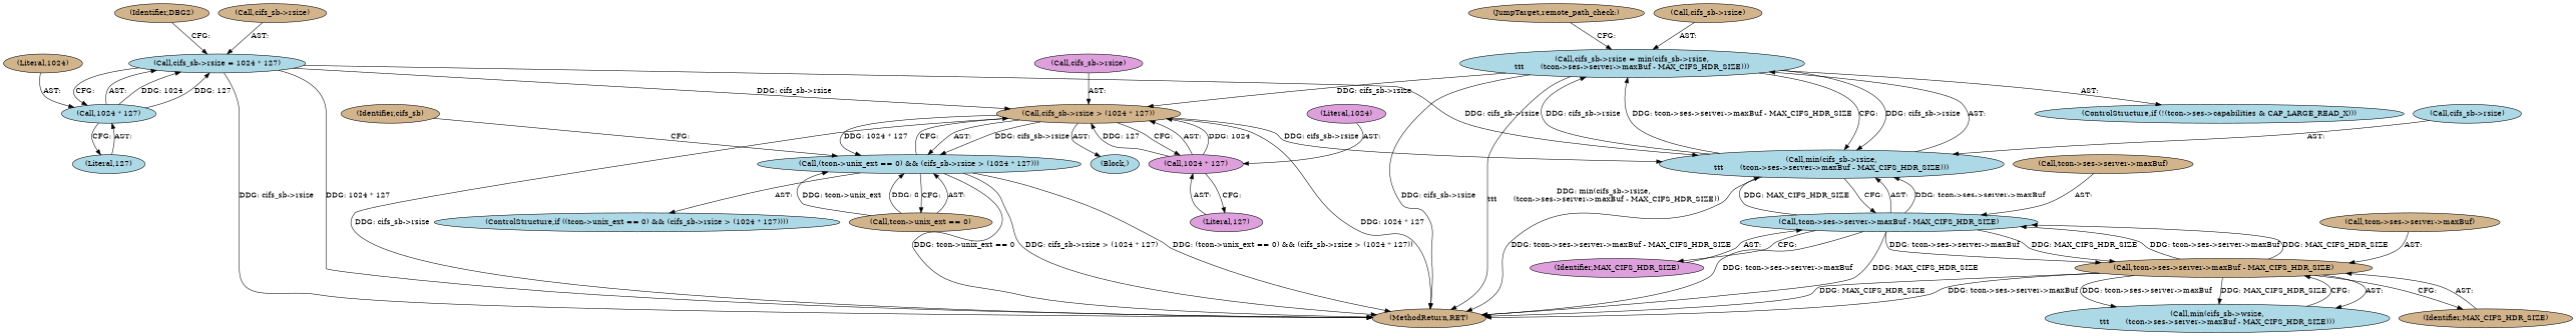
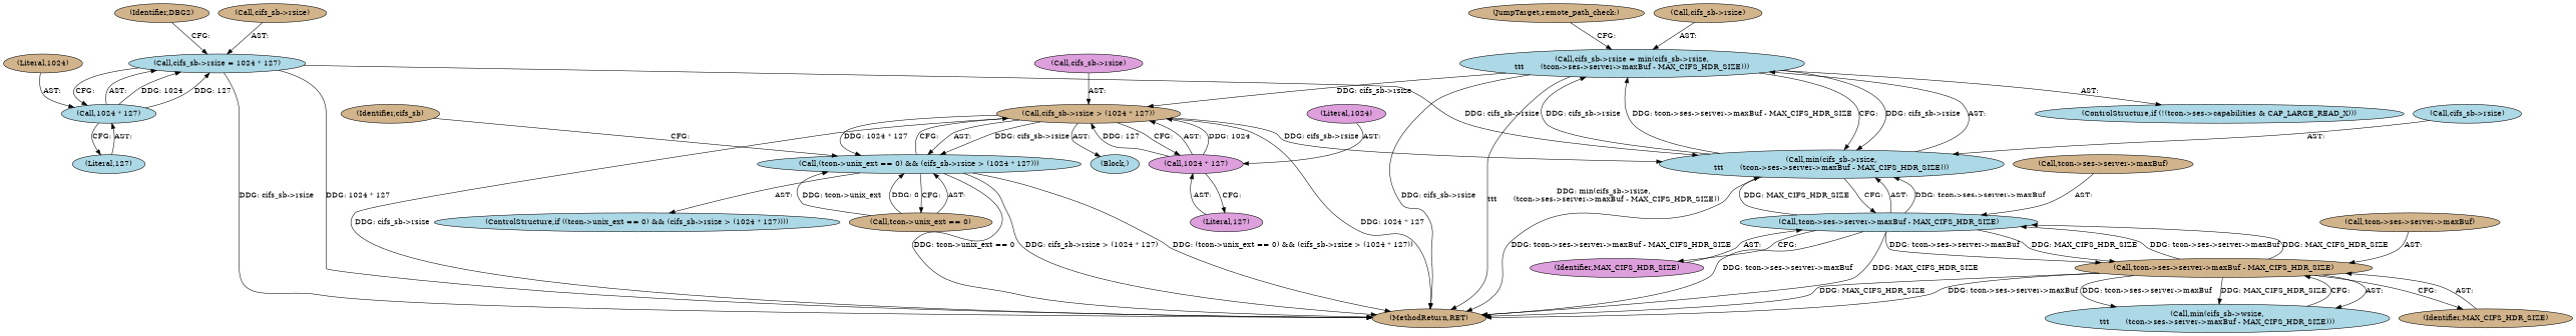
  digraph {
    node [fillcolor=tan style=filled]
    n1 [fillcolor=lightblue label="(Call,cifs_sb->rsize = min(cifs_sb->rsize,\n\t\t\t       (tcon->ses->server->maxBuf - MAX_CIFS_HDR_SIZE)))"]
    n2 [fillcolor=lightblue label="(Call,min(cifs_sb->rsize,\n\t\t\t       (tcon->ses->server->maxBuf - MAX_CIFS_HDR_SIZE)))"]
    n3 [label="(Call,cifs_sb->rsize > (1024 * 127))"]
    n4 [label="(MethodReturn,RET)"]
    n5 [fillcolor=lightblue label="(ControlStructure,if (!(tcon->ses->capabilities & CAP_LARGE_READ_X)))"]
    n6 [fillcolor=lightblue label="(Call,tcon->ses->server->maxBuf - MAX_CIFS_HDR_SIZE)"]
    n7 [fillcolor=plum label="(Call,1024 * 127)"]
    n8 [fillcolor=lightblue label="(Call,(tcon->unix_ext == 0) && (cifs_sb->rsize > (1024 * 127)))"]
    n9 [fillcolor=lightblue label="(Block,)"]
    n10 [label="(Call,tcon->ses->server->maxBuf - MAX_CIFS_HDR_SIZE)"]
    n11 [fillcolor=plum label="(Identifier,MAX_CIFS_HDR_SIZE)"]
    n12 [fillcolor=plum label="(Literal,127)"]
    n13 [fillcolor=lightblue label="(ControlStructure,if ((tcon->unix_ext == 0) && (cifs_sb->rsize > (1024 * 127))))"]
    n14 [label="(Call,tcon->unix_ext == 0)"]
    n15 [fillcolor=lightblue label="(Call,cifs_sb->rsize = 1024 * 127)"]
    n16 [fillcolor=lightblue label="(Call,1024 * 127)"]
    n17 [fillcolor=lightblue label="(Literal,127)"]
    n18 [fillcolor=lightblue label="(Call,min(cifs_sb->wsize,\n\t\t\t       (tcon->ses->server->maxBuf - MAX_CIFS_HDR_SIZE)))"]
    n19 [label="(Identifier,MAX_CIFS_HDR_SIZE)"]
    n20 [label="(Call,tcon->ses->server->maxBuf)"]
    n21 [label="(Identifier,cifs_sb)"]
    n22 [label="(Identifier,DBG2)"]
    n23 [fillcolor=plum label="(Call,cifs_sb->rsize)"]
    n24 [label="(Call,cifs_sb->rsize)"]
    n25 [label="(Literal,1024)"]
    n26 [label="(JumpTarget,remote_path_check:)"]
    n27 [fillcolor=lightblue label="(Call,cifs_sb->rsize)"]
    n28 [label="(Call,cifs_sb->rsize)"]
    n29 [label="(Call,tcon->ses->server->maxBuf)"]
    n30 [fillcolor=plum label="(Literal,1024)"]
    n1 -> n2 [label="CFG: "]
    n1 -> n2 [label="DDG: cifs_sb->rsize"]
    n1 -> n3 [label="DDG: cifs_sb->rsize"]
    n1 -> n4 [label="DDG: cifs_sb->rsize"]
    n1 -> n4 [label="DDG: min(cifs_sb->rsize,\n\t\t\t       (tcon->ses->server->maxBuf - MAX_CIFS_HDR_SIZE))"]
    n1 -> n5 [label="AST: "]
    n2 -> n1 [label="AST: "]
    n2 -> n1 [label="DDG: cifs_sb->rsize"]
    n2 -> n1 [label="DDG: tcon->ses->server->maxBuf - MAX_CIFS_HDR_SIZE"]
    n2 -> n4 [label="DDG: tcon->ses->server->maxBuf - MAX_CIFS_HDR_SIZE"]
    n2 -> n6 [label="CFG: "]
    n3 -> n2 [label="DDG: cifs_sb->rsize"]
    n3 -> n4 [label="DDG: 1024 * 127"]
    n3 -> n4 [label="DDG: cifs_sb->rsize"]
    n3 -> n7 [label="CFG: "]
    n3 -> n8 [label="AST: "]
    n3 -> n8 [label="DDG: cifs_sb->rsize"]
    n3 -> n8 [label="DDG: 1024 * 127"]
    n3 -> n9 [label="AST: "]
    n6 -> n2 [label="AST: "]
    n6 -> n2 [label="DDG: tcon->ses->server->maxBuf"]
    n6 -> n2 [label="DDG: MAX_CIFS_HDR_SIZE"]
    n6 -> n4 [label="DDG: MAX_CIFS_HDR_SIZE"]
    n6 -> n4 [label="DDG: tcon->ses->server->maxBuf"]
    n6 -> n10 [label="DDG: tcon->ses->server->maxBuf"]
    n6 -> n10 [label="DDG: MAX_CIFS_HDR_SIZE"]
    n6 -> n11 [label="CFG: "]
    n7 -> n3 [label="AST: "]
    n7 -> n3 [label="DDG: 1024"]
    n7 -> n3 [label="DDG: 127"]
    n7 -> n12 [label="CFG: "]
    n8 -> n3 [label="CFG: "]
    n8 -> n4 [label="DDG: (tcon->unix_ext == 0) && (cifs_sb->rsize > (1024 * 127))"]
    n8 -> n4 [label="DDG: tcon->unix_ext == 0"]
    n8 -> n4 [label="DDG: cifs_sb->rsize > (1024 * 127)"]
    n8 -> n13 [label="AST: "]
    n8 -> n14 [label="CFG: "]
    n10 -> n4 [label="DDG: tcon->ses->server->maxBuf"]
    n10 -> n4 [label="DDG: MAX_CIFS_HDR_SIZE"]
    n10 -> n6 [label="DDG: tcon->ses->server->maxBuf"]
    n10 -> n6 [label="DDG: MAX_CIFS_HDR_SIZE"]
    n10 -> n18 [label="AST: "]
    n10 -> n18 [label="DDG: tcon->ses->server->maxBuf"]
    n10 -> n18 [label="DDG: MAX_CIFS_HDR_SIZE"]
    n10 -> n19 [label="CFG: "]
    n11 -> n6 [label="AST: "]
    n12 -> n7 [label="AST: "]
    n14 -> n8 [label="AST: "]
    n14 -> n8 [label="DDG: tcon->unix_ext"]
    n14 -> n8 [label="DDG: 0"]
    n15 -> n2 [label="DDG: cifs_sb->rsize"]
-   n15 -> n3 [label="DDG: cifs_sb->rsize"]
    n15 -> n4 [label="DDG: cifs_sb->rsize"]
    n15 -> n4 [label="DDG: 1024 * 127"]
    n15 -> n16 [label="CFG: "]
    n16 -> n15 [label="AST: "]
    n16 -> n15 [label="DDG: 1024"]
    n16 -> n15 [label="DDG: 127"]
    n16 -> n17 [label="CFG: "]
    n17 -> n16 [label="AST: "]
    n18 -> n10 [label="CFG: "]
    n19 -> n10 [label="AST: "]
    n20 -> n6 [label="AST: "]
    n21 -> n8 [label="CFG: "]
    n22 -> n15 [label="CFG: "]
    n23 -> n3 [label="AST: "]
    n24 -> n15 [label="AST: "]
    n25 -> n16 [label="AST: "]
    n26 -> n1 [label="CFG: "]
    n27 -> n2 [label="AST: "]
    n28 -> n1 [label="AST: "]
    n29 -> n10 [label="AST: "]
    n30 -> n7 [label="AST: "]
  }
